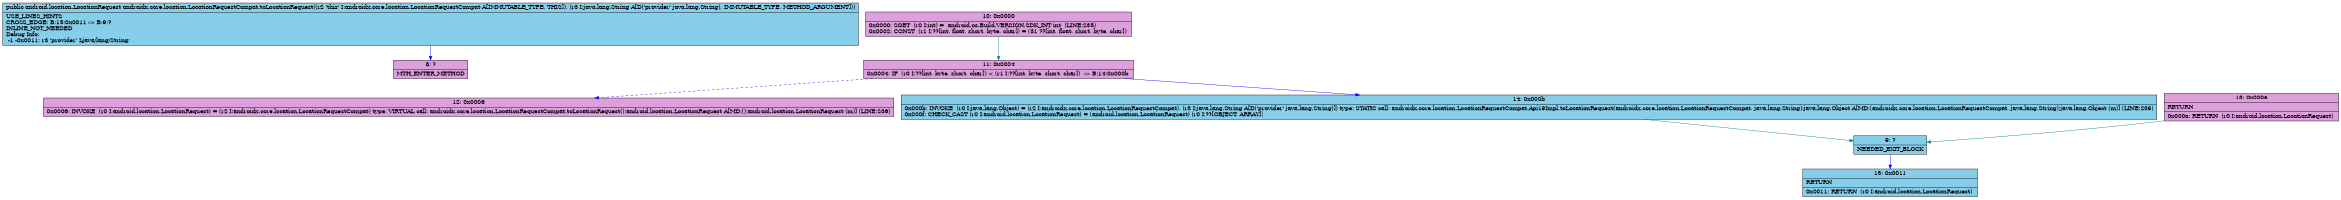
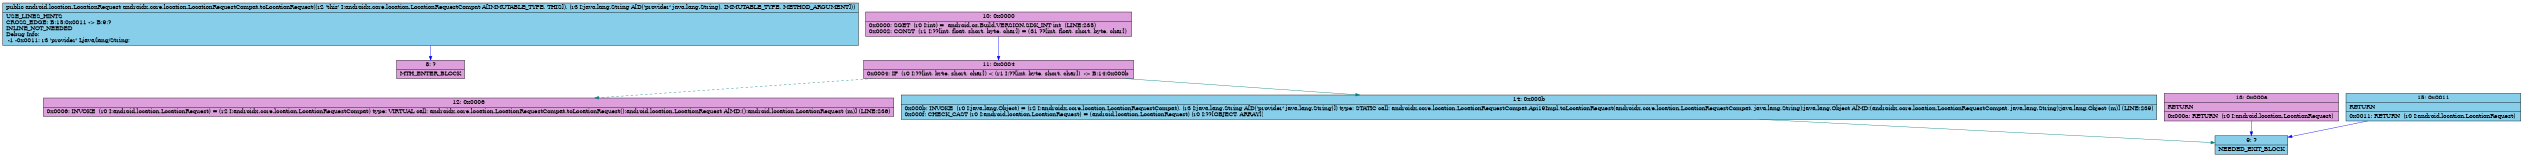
  digraph {
    node [fillcolor=plum shape=record style=filled]
    edge [color=blue]
-   n1 [label="{8\:\ ?|MTH_ENTER_METHOD\l}"]
+   n1 [label="{8\:\ ?|MTH_ENTER_BLOCK\l}"]
    n2 [label="{10\:\ 0x0000|0x0000: SGET  (r0 I:int) =  android.os.Build.VERSION.SDK_INT int  (LINE:235)\l0x0002: CONST  (r1 I:??[int, float, short, byte, char]) = (31 ??[int, float, short, byte, char]) \l}"]
    n3 [label="{11\:\ 0x0004|0x0004: IF  (r0 I:??[int, byte, short, char]) \< (r1 I:??[int, byte, short, char])  \-\> B:14:0x000b \l}"]
    n4 [label="{12\:\ 0x0006|0x0006: INVOKE  (r0 I:android.location.LocationRequest) = (r2 I:androidx.core.location.LocationRequestCompat) type: VIRTUAL call: androidx.core.location.LocationRequestCompat.toLocationRequest():android.location.LocationRequest A[MD:():android.location.LocationRequest (m)] (LINE:236)\l}"]
    n5 [fillcolor=skyblue label="{14\:\ 0x000b|0x000b: INVOKE  (r0 I:java.lang.Object) = (r2 I:androidx.core.location.LocationRequestCompat), (r3 I:java.lang.String A[D('provider' java.lang.String)]) type: STATIC call: androidx.core.location.LocationRequestCompat.Api19Impl.toLocationRequest(androidx.core.location.LocationRequestCompat, java.lang.String):java.lang.Object A[MD:(androidx.core.location.LocationRequestCompat, java.lang.String):java.lang.Object (m)] (LINE:239)\l0x000f: CHECK_CAST (r0 I:android.location.LocationRequest) = (android.location.LocationRequest) (r0 I:??[OBJECT, ARRAY]) \l}"]
    n6 [fillcolor=skyblue label="{9\:\ ?|NEEDED_EXIT_BLOCK\l}"]
    n7 [label="{13\:\ 0x000a|RETURN\l|0x000a: RETURN  (r0 I:android.location.LocationRequest) \l}"]
    n8 [fillcolor=skyblue label="{15\:\ 0x0011|RETURN\l|0x0011: RETURN  (r0 I:android.location.LocationRequest) \l}"]
    n9 [fillcolor=skyblue label="{public android.location.LocationRequest androidx.core.location.LocationRequestCompat.toLocationRequest((r2 'this' I:androidx.core.location.LocationRequestCompat A[IMMUTABLE_TYPE, THIS]), (r3 I:java.lang.String A[D('provider' java.lang.String), IMMUTABLE_TYPE, METHOD_ARGUMENT]))  | USE_LINES_HINTS\lCROSS_EDGE: B:15:0x0011 \-\> B:9:?\lINLINE_NOT_NEEDED\lDebug Info:\l  \-1 \-0x0011: r3 'provider' Ljava\/lang\/String;\l}"]
-   n2 -> n3 [color=teal]
-   n3 -> n4 [style=dashed]
-   n3 -> n5
+   n2 -> n3
+   n3 -> n4 [color=teal style=dashed]
+   n3 -> n5 [color=teal]
    n5 -> n6 [color=teal]
-   n7 -> n6 [color=teal]
-   n6 -> n8
+   n7 -> n6
+   n8 -> n6
    n9 -> n1
  }
